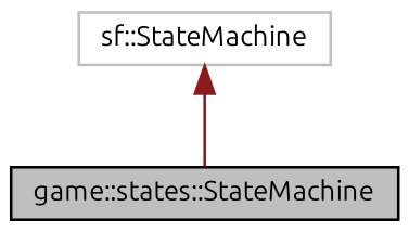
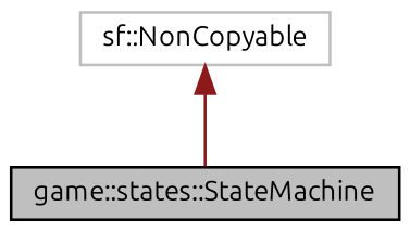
  digraph {
    fontname=Ubuntu
    node [fontname=Ubuntu fontsize=10 shape=record style=filled]
    n1 [color=black fillcolor=grey75 fontcolor=black height=0.2 label="game::states::StateMachine" width=0.4]
-   n2 [color=grey75 fillcolor=white height=0.2 label="sf::StateMachine" width=0.4]
+   n2 [color=grey75 fillcolor=white height=0.2 label="sf::NonCopyable" width=0.4]
    n2 -> n1 [color=firebrick4 dir=back fontname=Ubuntu fontsize=10 labelfontname=Helvetica labelfontsize=10 style=solid]
  }
